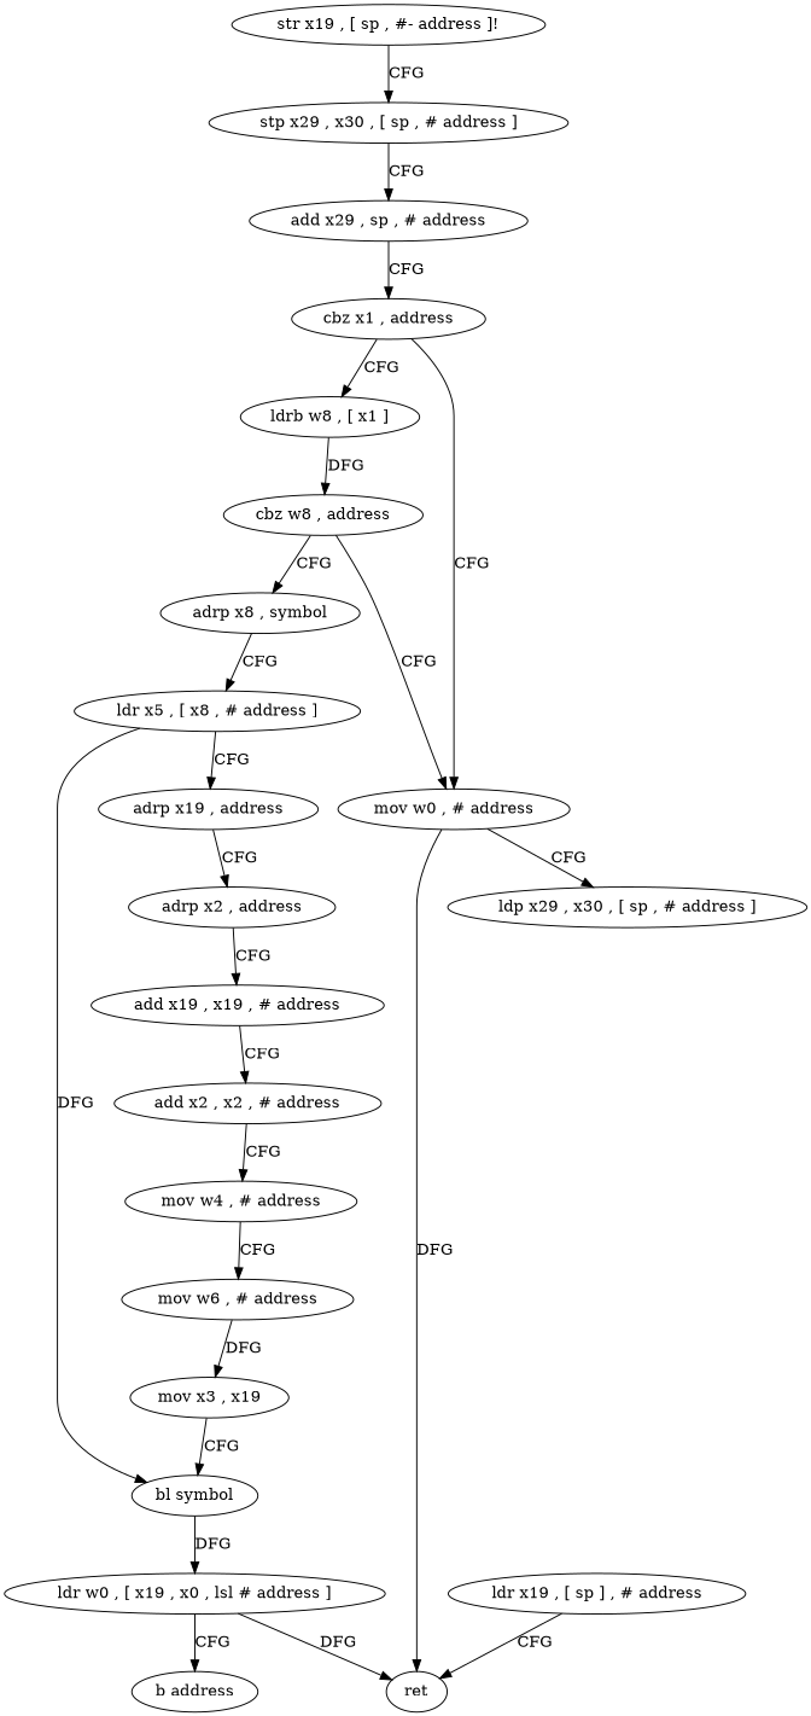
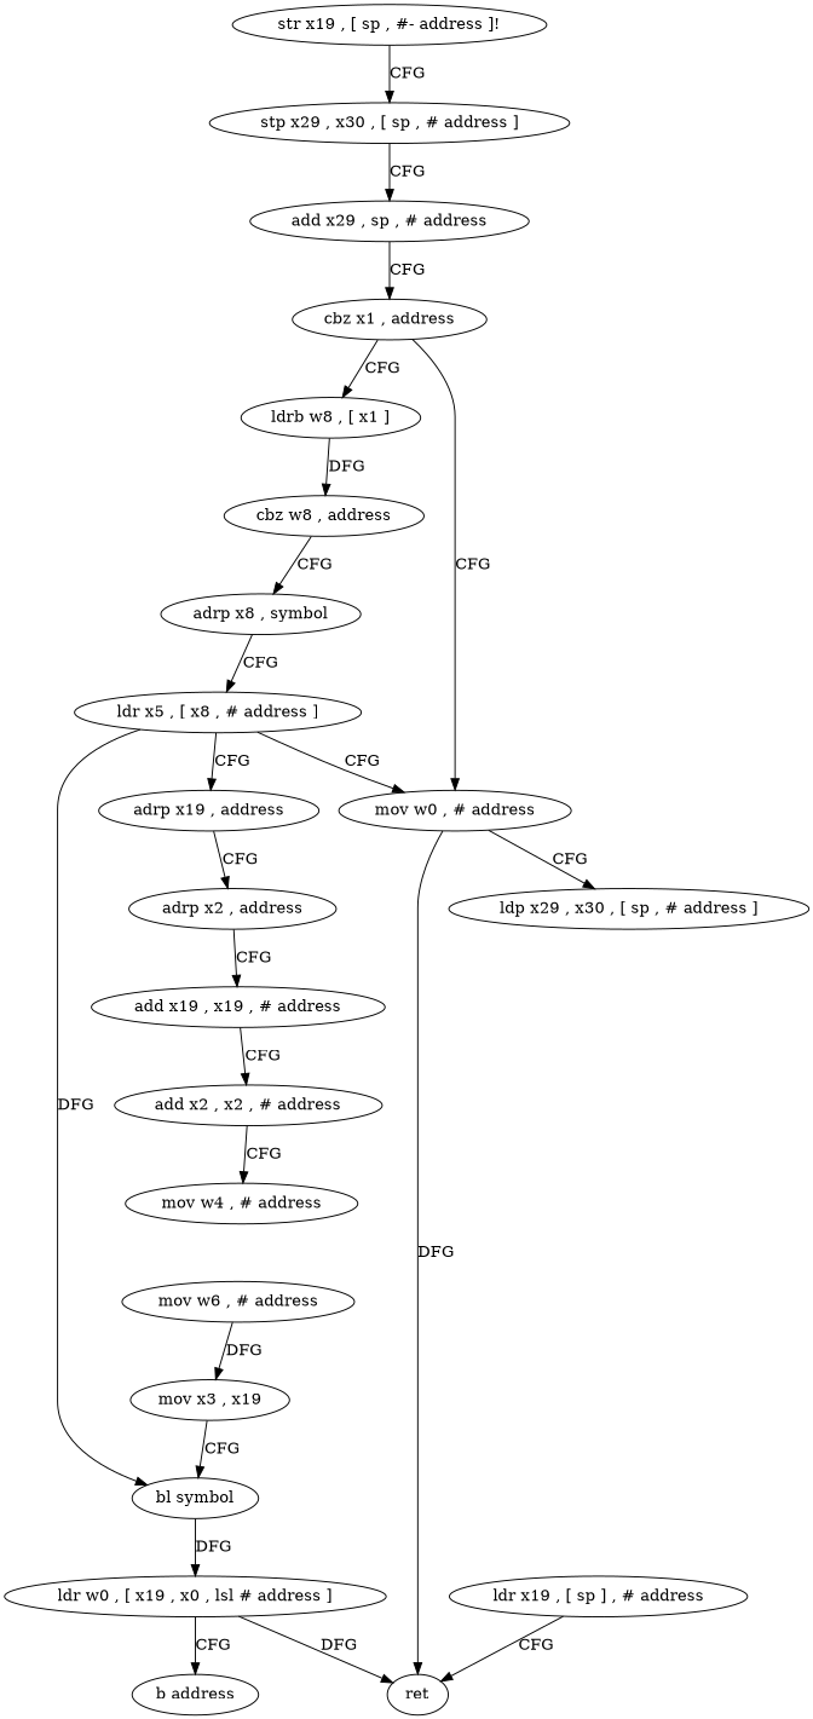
  digraph {
    n1 [label="str x19 , [ sp , #- address ]!"]
    n2 [label="stp x29 , x30 , [ sp , # address ]"]
    n3 [label="add x29 , sp , # address"]
    n4 [label="cbz x1 , address"]
    n5 [label="mov w0 , # address"]
    n6 [label="ldrb w8 , [ x1 ]"]
    n7 [label="ldp x29 , x30 , [ sp , # address ]"]
    n8 [label=ret]
    n9 [label="cbz w8 , address"]
    n10 [label="adrp x8 , symbol"]
    n11 [label="ldr x19 , [ sp ] , # address"]
    n12 [label="ldr x5 , [ x8 , # address ]"]
    n13 [label="adrp x19 , address"]
    n14 [label="bl symbol"]
    n15 [label="adrp x2 , address"]
    n16 [label="ldr w0 , [ x19 , x0 , lsl # address ]"]
    n17 [label="add x19 , x19 , # address"]
    n18 [label="add x2 , x2 , # address"]
    n19 [label="mov w4 , # address"]
    n20 [label="mov w6 , # address"]
    n21 [label="mov x3 , x19"]
    n22 [label="b address"]
    n1 -> n2 [label=CFG]
    n2 -> n3 [label=CFG]
    n3 -> n4 [label=CFG]
    n4 -> n5 [label=CFG]
    n4 -> n6 [label=CFG]
    n5 -> n7 [label=CFG]
    n5 -> n8 [label=DFG]
    n6 -> n9 [label=DFG]
-   n9 -> n5 [label=CFG]
+   n12 -> n5 [label=CFG]
    n9 -> n10 [label=CFG]
    n10 -> n12 [label=CFG]
    n11 -> n8 [label=CFG]
    n12 -> n13 [label=CFG]
    n12 -> n14 [label=DFG]
    n13 -> n15 [label=CFG]
    n14 -> n16 [label=DFG]
    n15 -> n17 [label=CFG]
    n16 -> n8 [label=DFG]
    n16 -> n22 [label=CFG]
    n17 -> n18 [label=CFG]
    n18 -> n19 [label=CFG]
-   n19 -> n20 [label=CFG]
    n20 -> n21 [label=DFG]
    n21 -> n14 [label=CFG]
  }
